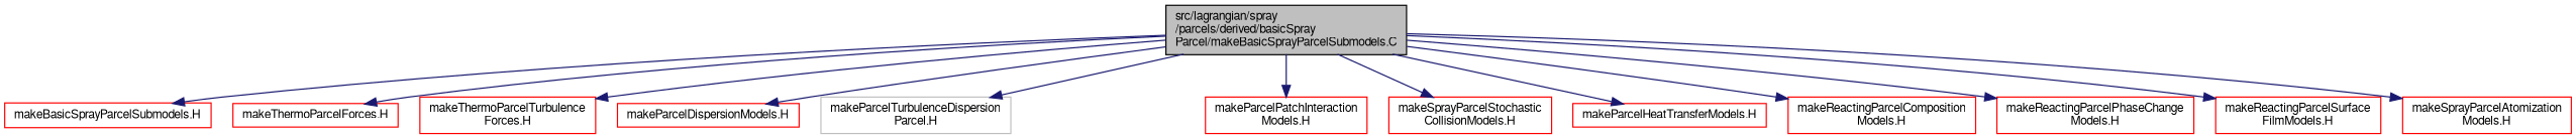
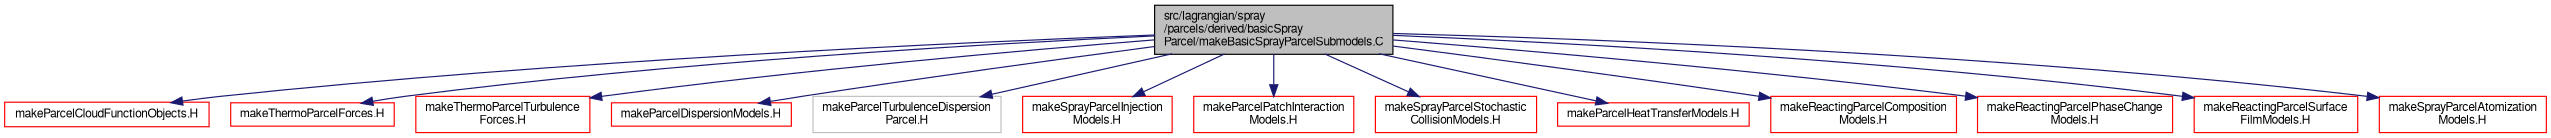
  digraph {
    node [color=red fontname=FreeSans fontsize=10 shape=record]
    edge [color=midnightblue fontname=FreeSans fontsize=10 labelfontname=FreeSans labelfontsize=10 style=solid]
    n1 [color=black fillcolor=grey75 fontcolor=black height=0.2 label="src/lagrangian/spray\l/parcels/derived/basicSpray\lParcel/makeBasicSprayParcelSubmodels.C" style=filled width=0.4]
-   n2 [height=0.2 label="makeBasicSprayParcelSubmodels.H" width=0.4]
+   n2 [height=0.2 label="makeParcelCloudFunctionObjects.H" width=0.4]
    n3 [height=0.2 label="makeThermoParcelForces.H" width=0.4]
    n4 [height=0.2 label="makeThermoParcelTurbulence\lForces.H" width=0.4]
    n5 [height=0.2 label="makeParcelDispersionModels.H" width=0.4]
    n6 [color=grey75 height=0.2 label="makeParcelTurbulenceDispersion\lParcel.H" width=0.4]
+   n7 [height=0.2 label="makeSprayParcelInjection\lModels.H" width=0.4]
    n8 [height=0.2 label="makeParcelPatchInteraction\lModels.H" width=0.4]
    n9 [height=0.2 label="makeSprayParcelStochastic\lCollisionModels.H" width=0.4]
    n10 [height=0.2 label="makeParcelHeatTransferModels.H" width=0.4]
    n11 [height=0.2 label="makeReactingParcelComposition\lModels.H" width=0.4]
    n12 [height=0.2 label="makeReactingParcelPhaseChange\lModels.H" width=0.4]
    n13 [height=0.2 label="makeReactingParcelSurface\lFilmModels.H" width=0.4]
    n14 [height=0.2 label="makeSprayParcelAtomization\lModels.H" width=0.4]
    n1 -> n2
    n1 -> n3
    n1 -> n4
    n1 -> n5
    n1 -> n6
+   n1 -> n7
    n1 -> n8
    n1 -> n9
    n1 -> n10
    n1 -> n11
    n1 -> n12
    n1 -> n13
    n1 -> n14
  }
